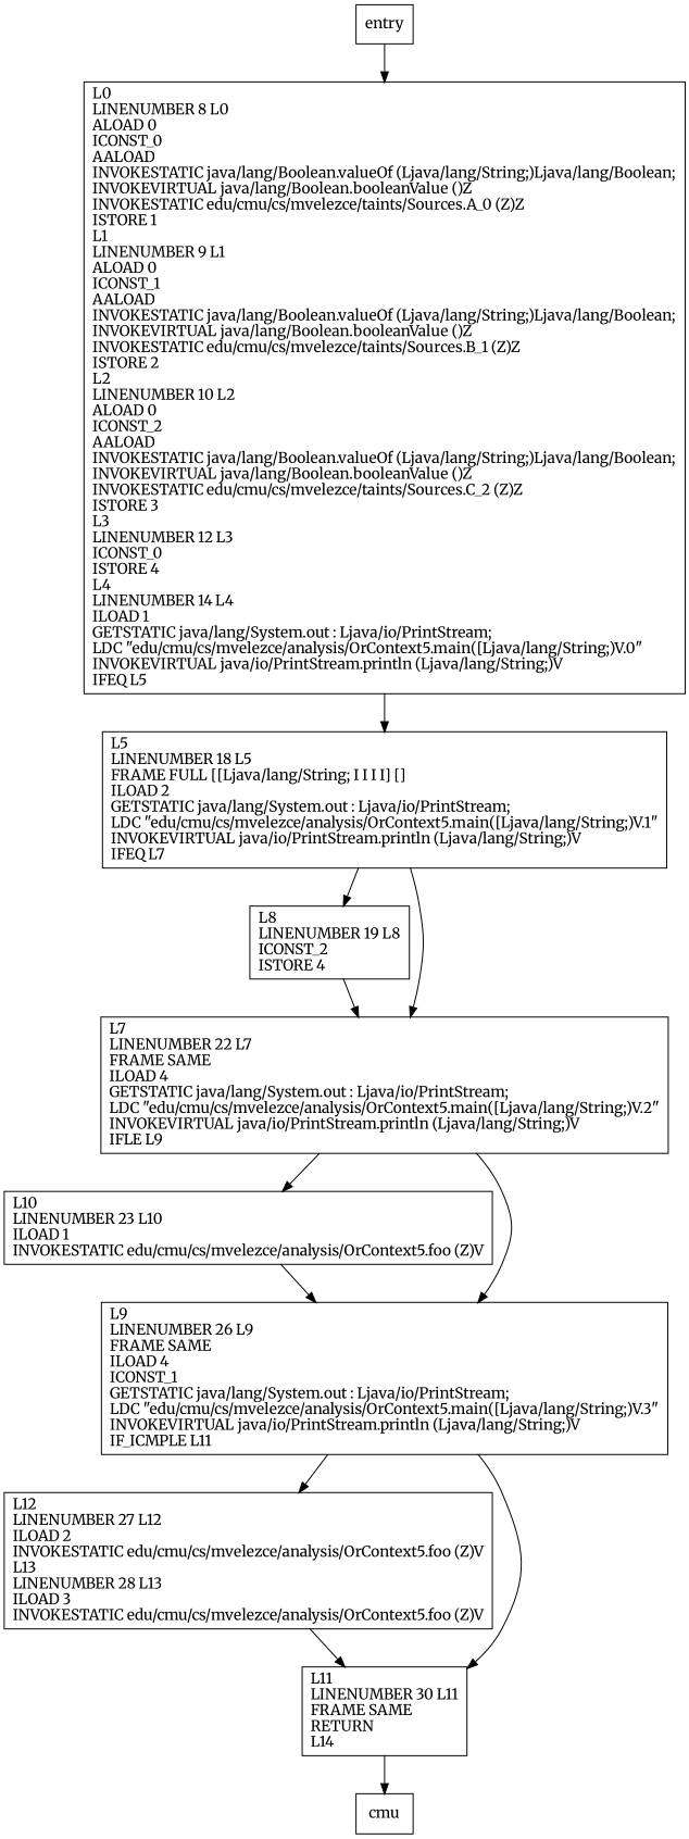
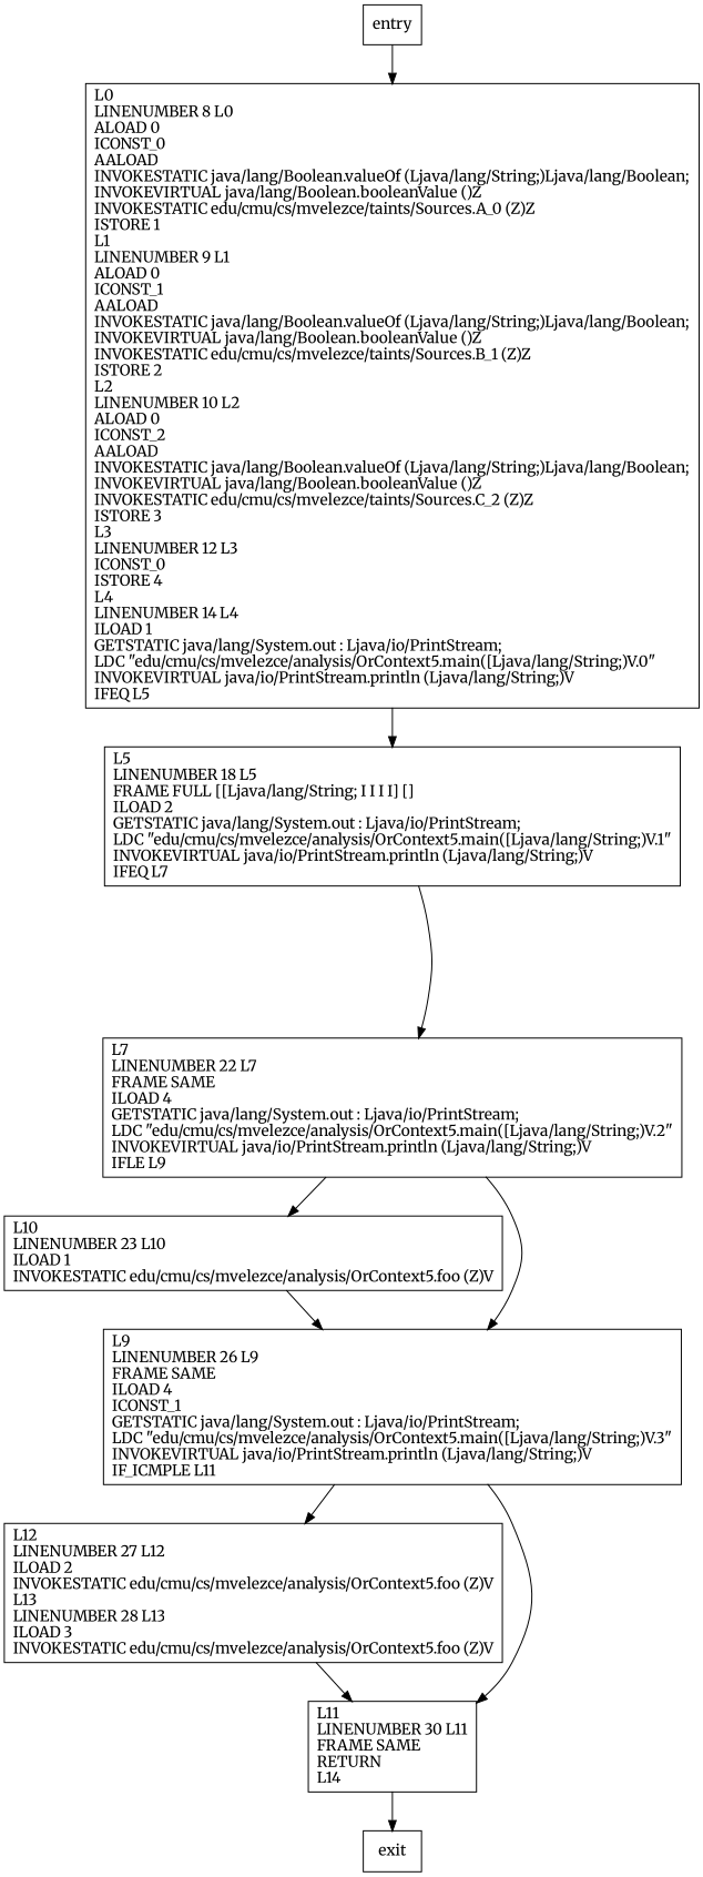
  digraph {
    fontname=Merriweather
    node [fontname=Merriweather shape=record]
    edge [fontname=Merriweather]
    n1 [label="L12\lLINENUMBER 27 L12\lILOAD 2\lINVOKESTATIC edu/cmu/cs/mvelezce/analysis/OrContext5.foo (Z)V\lL13\lLINENUMBER 28 L13\lILOAD 3\lINVOKESTATIC edu/cmu/cs/mvelezce/analysis/OrContext5.foo (Z)V\l"]
    n2 [label="L11\lLINENUMBER 30 L11\lFRAME SAME\lRETURN\lL14\l"]
-   exit [label=cmu]
+   exit
    n4 [label="L5\lLINENUMBER 18 L5\lFRAME FULL [[Ljava/lang/String; I I I I] []\lILOAD 2\lGETSTATIC java/lang/System.out : Ljava/io/PrintStream;\lLDC \"edu/cmu/cs/mvelezce/analysis/OrContext5.main([Ljava/lang/String;)V.1\"\lINVOKEVIRTUAL java/io/PrintStream.println (Ljava/lang/String;)V\lIFEQ L7\l"]
-   n5 [label="L8\lLINENUMBER 19 L8\lICONST_2\lISTORE 4\l"]
    n6 [label="L7\lLINENUMBER 22 L7\lFRAME SAME\lILOAD 4\lGETSTATIC java/lang/System.out : Ljava/io/PrintStream;\lLDC \"edu/cmu/cs/mvelezce/analysis/OrContext5.main([Ljava/lang/String;)V.2\"\lINVOKEVIRTUAL java/io/PrintStream.println (Ljava/lang/String;)V\lIFLE L9\l"]
    n7 [label="L10\lLINENUMBER 23 L10\lILOAD 1\lINVOKESTATIC edu/cmu/cs/mvelezce/analysis/OrContext5.foo (Z)V\l"]
    n8 [label="L9\lLINENUMBER 26 L9\lFRAME SAME\lILOAD 4\lICONST_1\lGETSTATIC java/lang/System.out : Ljava/io/PrintStream;\lLDC \"edu/cmu/cs/mvelezce/analysis/OrContext5.main([Ljava/lang/String;)V.3\"\lINVOKEVIRTUAL java/io/PrintStream.println (Ljava/lang/String;)V\lIF_ICMPLE L11\l"]
    n9 [label="L0\lLINENUMBER 8 L0\lALOAD 0\lICONST_0\lAALOAD\lINVOKESTATIC java/lang/Boolean.valueOf (Ljava/lang/String;)Ljava/lang/Boolean;\lINVOKEVIRTUAL java/lang/Boolean.booleanValue ()Z\lINVOKESTATIC edu/cmu/cs/mvelezce/taints/Sources.A_0 (Z)Z\lISTORE 1\lL1\lLINENUMBER 9 L1\lALOAD 0\lICONST_1\lAALOAD\lINVOKESTATIC java/lang/Boolean.valueOf (Ljava/lang/String;)Ljava/lang/Boolean;\lINVOKEVIRTUAL java/lang/Boolean.booleanValue ()Z\lINVOKESTATIC edu/cmu/cs/mvelezce/taints/Sources.B_1 (Z)Z\lISTORE 2\lL2\lLINENUMBER 10 L2\lALOAD 0\lICONST_2\lAALOAD\lINVOKESTATIC java/lang/Boolean.valueOf (Ljava/lang/String;)Ljava/lang/Boolean;\lINVOKEVIRTUAL java/lang/Boolean.booleanValue ()Z\lINVOKESTATIC edu/cmu/cs/mvelezce/taints/Sources.C_2 (Z)Z\lISTORE 3\lL3\lLINENUMBER 12 L3\lICONST_0\lISTORE 4\lL4\lLINENUMBER 14 L4\lILOAD 1\lGETSTATIC java/lang/System.out : Ljava/io/PrintStream;\lLDC \"edu/cmu/cs/mvelezce/analysis/OrContext5.main([Ljava/lang/String;)V.0\"\lINVOKEVIRTUAL java/io/PrintStream.println (Ljava/lang/String;)V\lIFEQ L5\l"]
    entry
    n1 -> n2
    n2 -> exit
-   n4 -> n5
    n4 -> n6
-   n5 -> n6
    n6 -> n7
    n6 -> n8
    n7 -> n8
    n8 -> n1
    n8 -> n2
    n9 -> n4
    entry -> n9
  }
